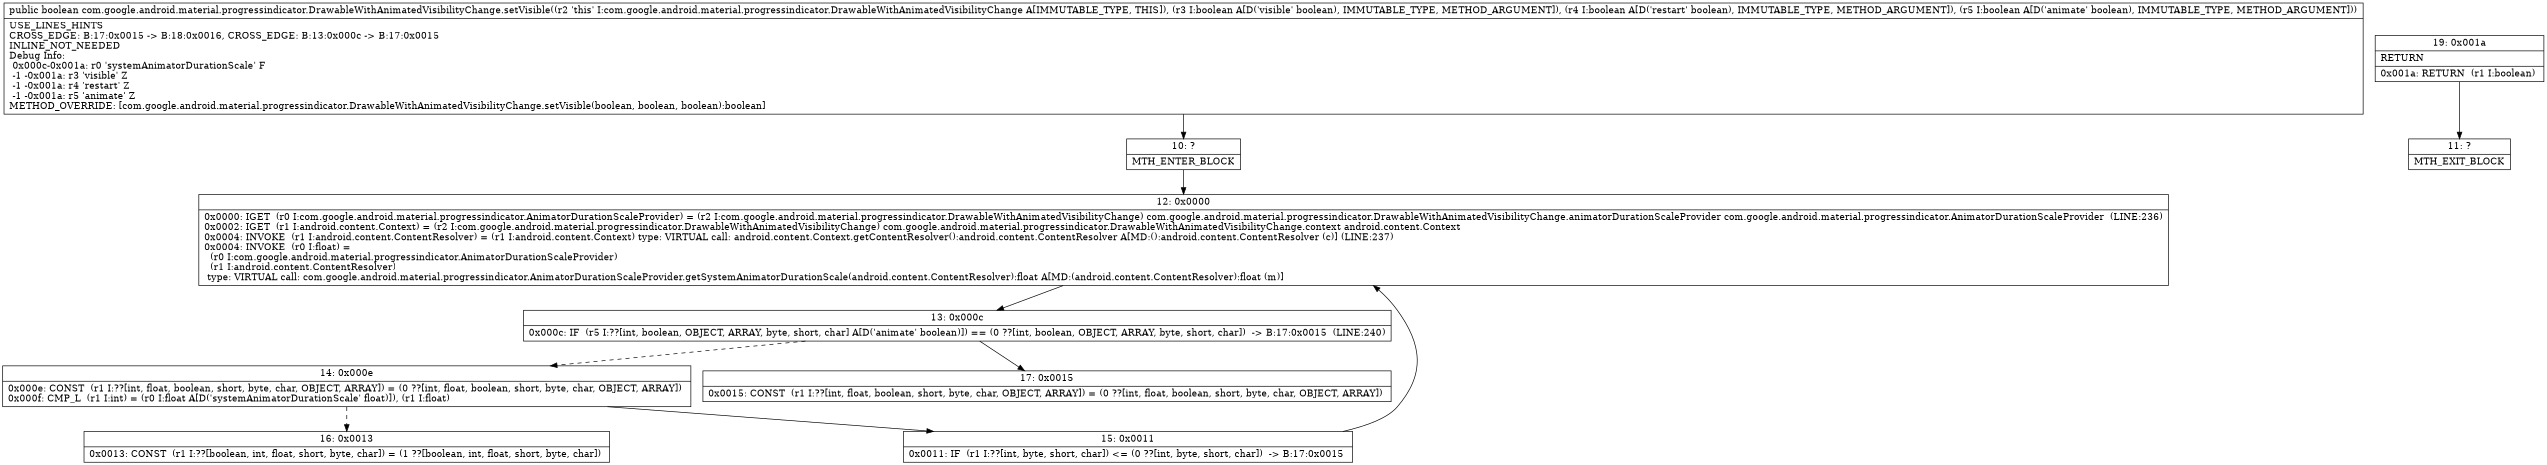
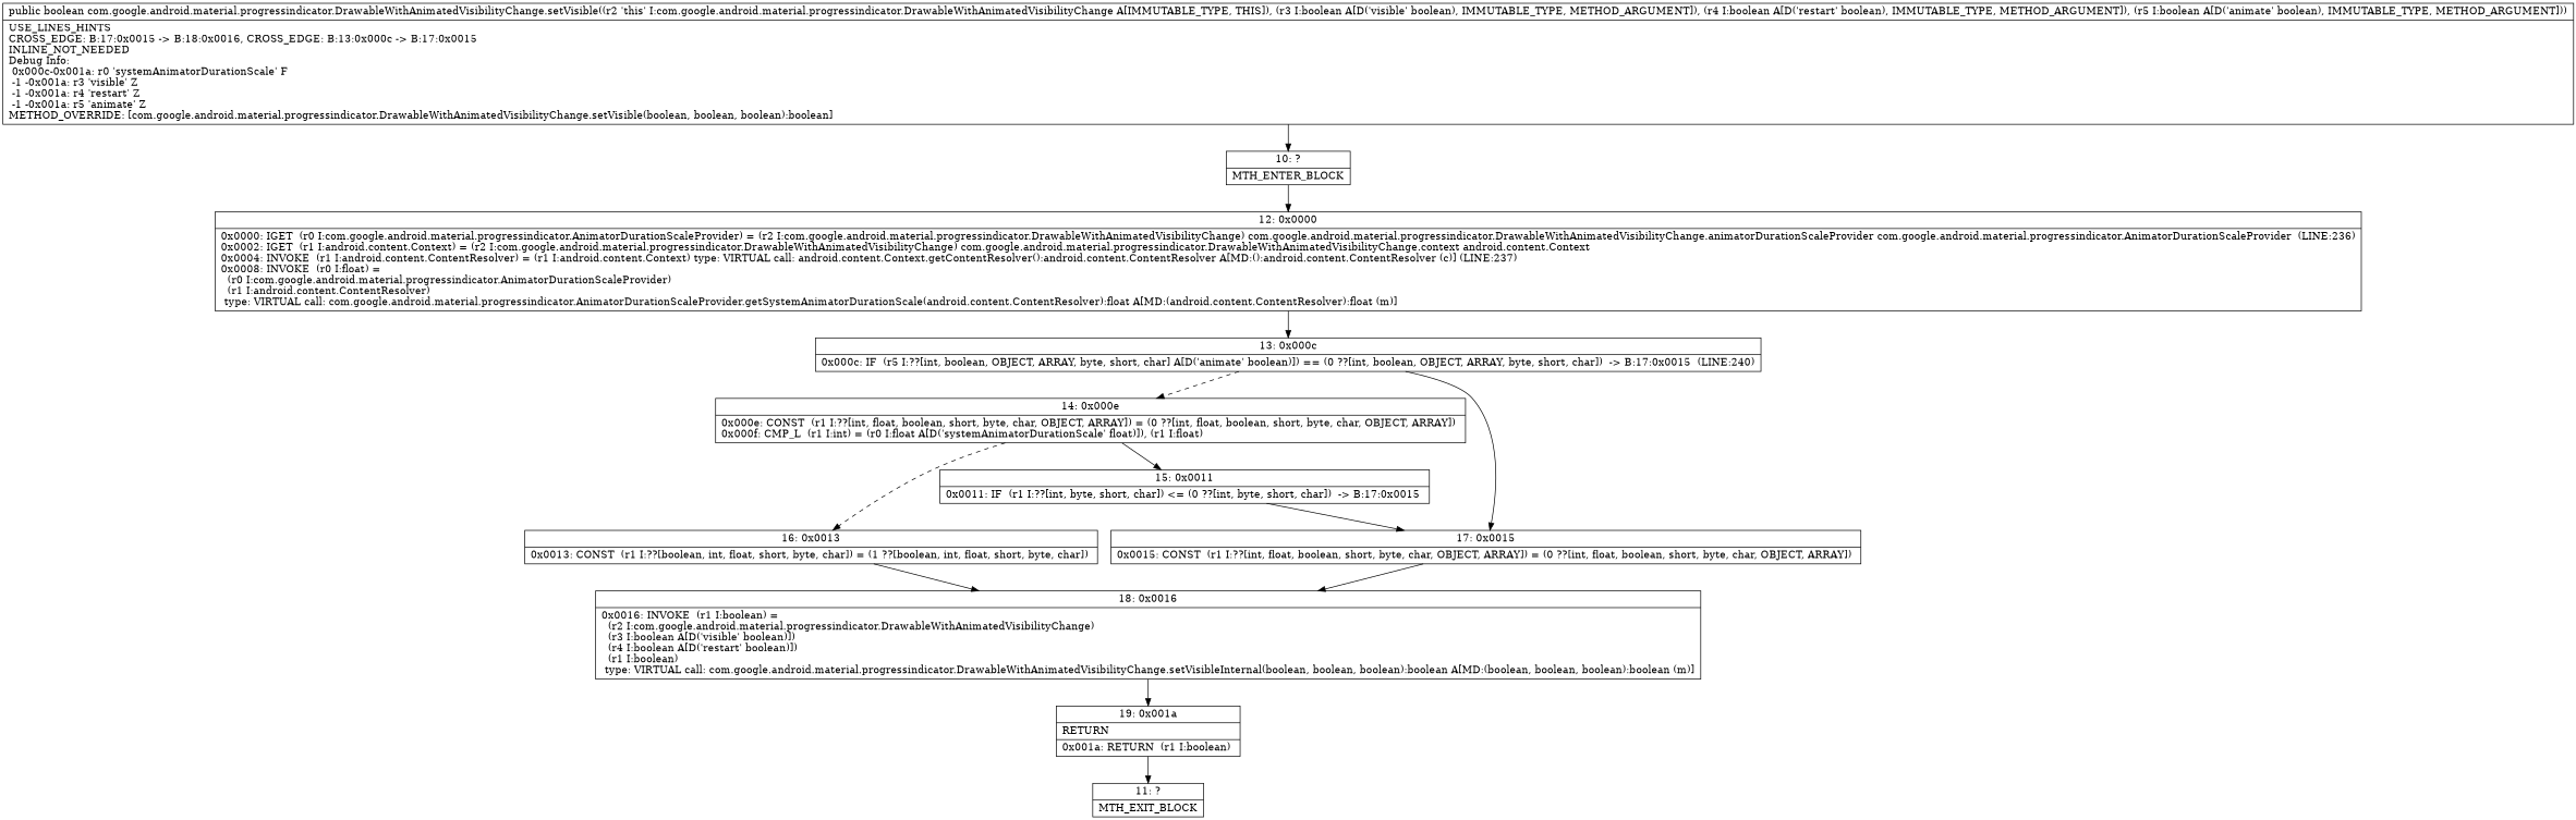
  digraph {
    node [shape=record]
    n1 [label="{10\:\ ?|MTH_ENTER_BLOCK\l}"]
-   n2 [label="{12\:\ 0x0000|0x0000: IGET  (r0 I:com.google.android.material.progressindicator.AnimatorDurationScaleProvider) = (r2 I:com.google.android.material.progressindicator.DrawableWithAnimatedVisibilityChange) com.google.android.material.progressindicator.DrawableWithAnimatedVisibilityChange.animatorDurationScaleProvider com.google.android.material.progressindicator.AnimatorDurationScaleProvider  (LINE:236)\l0x0002: IGET  (r1 I:android.content.Context) = (r2 I:com.google.android.material.progressindicator.DrawableWithAnimatedVisibilityChange) com.google.android.material.progressindicator.DrawableWithAnimatedVisibilityChange.context android.content.Context \l0x0004: INVOKE  (r1 I:android.content.ContentResolver) = (r1 I:android.content.Context) type: VIRTUAL call: android.content.Context.getContentResolver():android.content.ContentResolver A[MD:():android.content.ContentResolver (c)] (LINE:237)\l0x0004: INVOKE  (r0 I:float) = \l  (r0 I:com.google.android.material.progressindicator.AnimatorDurationScaleProvider)\l  (r1 I:android.content.ContentResolver)\l type: VIRTUAL call: com.google.android.material.progressindicator.AnimatorDurationScaleProvider.getSystemAnimatorDurationScale(android.content.ContentResolver):float A[MD:(android.content.ContentResolver):float (m)]\l}"]
+   n2 [label="{12\:\ 0x0000|0x0000: IGET  (r0 I:com.google.android.material.progressindicator.AnimatorDurationScaleProvider) = (r2 I:com.google.android.material.progressindicator.DrawableWithAnimatedVisibilityChange) com.google.android.material.progressindicator.DrawableWithAnimatedVisibilityChange.animatorDurationScaleProvider com.google.android.material.progressindicator.AnimatorDurationScaleProvider  (LINE:236)\l0x0002: IGET  (r1 I:android.content.Context) = (r2 I:com.google.android.material.progressindicator.DrawableWithAnimatedVisibilityChange) com.google.android.material.progressindicator.DrawableWithAnimatedVisibilityChange.context android.content.Context \l0x0004: INVOKE  (r1 I:android.content.ContentResolver) = (r1 I:android.content.Context) type: VIRTUAL call: android.content.Context.getContentResolver():android.content.ContentResolver A[MD:():android.content.ContentResolver (c)] (LINE:237)\l0x0008: INVOKE  (r0 I:float) = \l  (r0 I:com.google.android.material.progressindicator.AnimatorDurationScaleProvider)\l  (r1 I:android.content.ContentResolver)\l type: VIRTUAL call: com.google.android.material.progressindicator.AnimatorDurationScaleProvider.getSystemAnimatorDurationScale(android.content.ContentResolver):float A[MD:(android.content.ContentResolver):float (m)]\l}"]
    n3 [label="{13\:\ 0x000c|0x000c: IF  (r5 I:??[int, boolean, OBJECT, ARRAY, byte, short, char] A[D('animate' boolean)]) == (0 ??[int, boolean, OBJECT, ARRAY, byte, short, char])  \-\> B:17:0x0015  (LINE:240)\l}"]
    n4 [label="{14\:\ 0x000e|0x000e: CONST  (r1 I:??[int, float, boolean, short, byte, char, OBJECT, ARRAY]) = (0 ??[int, float, boolean, short, byte, char, OBJECT, ARRAY]) \l0x000f: CMP_L  (r1 I:int) = (r0 I:float A[D('systemAnimatorDurationScale' float)]), (r1 I:float) \l}"]
    n5 [label="{17\:\ 0x0015|0x0015: CONST  (r1 I:??[int, float, boolean, short, byte, char, OBJECT, ARRAY]) = (0 ??[int, float, boolean, short, byte, char, OBJECT, ARRAY]) \l}"]
    n6 [label="{15\:\ 0x0011|0x0011: IF  (r1 I:??[int, byte, short, char]) \<= (0 ??[int, byte, short, char])  \-\> B:17:0x0015 \l}"]
    n7 [label="{16\:\ 0x0013|0x0013: CONST  (r1 I:??[boolean, int, float, short, byte, char]) = (1 ??[boolean, int, float, short, byte, char]) \l}"]
+   n8 [label="{18\:\ 0x0016|0x0016: INVOKE  (r1 I:boolean) = \l  (r2 I:com.google.android.material.progressindicator.DrawableWithAnimatedVisibilityChange)\l  (r3 I:boolean A[D('visible' boolean)])\l  (r4 I:boolean A[D('restart' boolean)])\l  (r1 I:boolean)\l type: VIRTUAL call: com.google.android.material.progressindicator.DrawableWithAnimatedVisibilityChange.setVisibleInternal(boolean, boolean, boolean):boolean A[MD:(boolean, boolean, boolean):boolean (m)]\l}"]
    n9 [label="{19\:\ 0x001a|RETURN\l|0x001a: RETURN  (r1 I:boolean) \l}"]
    n10 [label="{11\:\ ?|MTH_EXIT_BLOCK\l}"]
    n11 [label="{public boolean com.google.android.material.progressindicator.DrawableWithAnimatedVisibilityChange.setVisible((r2 'this' I:com.google.android.material.progressindicator.DrawableWithAnimatedVisibilityChange A[IMMUTABLE_TYPE, THIS]), (r3 I:boolean A[D('visible' boolean), IMMUTABLE_TYPE, METHOD_ARGUMENT]), (r4 I:boolean A[D('restart' boolean), IMMUTABLE_TYPE, METHOD_ARGUMENT]), (r5 I:boolean A[D('animate' boolean), IMMUTABLE_TYPE, METHOD_ARGUMENT]))  | USE_LINES_HINTS\lCROSS_EDGE: B:17:0x0015 \-\> B:18:0x0016, CROSS_EDGE: B:13:0x000c \-\> B:17:0x0015\lINLINE_NOT_NEEDED\lDebug Info:\l  0x000c\-0x001a: r0 'systemAnimatorDurationScale' F\l  \-1 \-0x001a: r3 'visible' Z\l  \-1 \-0x001a: r4 'restart' Z\l  \-1 \-0x001a: r5 'animate' Z\lMETHOD_OVERRIDE: [com.google.android.material.progressindicator.DrawableWithAnimatedVisibilityChange.setVisible(boolean, boolean, boolean):boolean]\l}"]
    n1 -> n2
    n2 -> n3
    n3 -> n4 [style=dashed]
    n3 -> n5
    n4 -> n6
    n4 -> n7 [style=dashed]
-   n6 -> n2
+   n5 -> n8
+   n6 -> n5
+   n7 -> n8
+   n8 -> n9
    n9 -> n10
    n11 -> n1
  }
